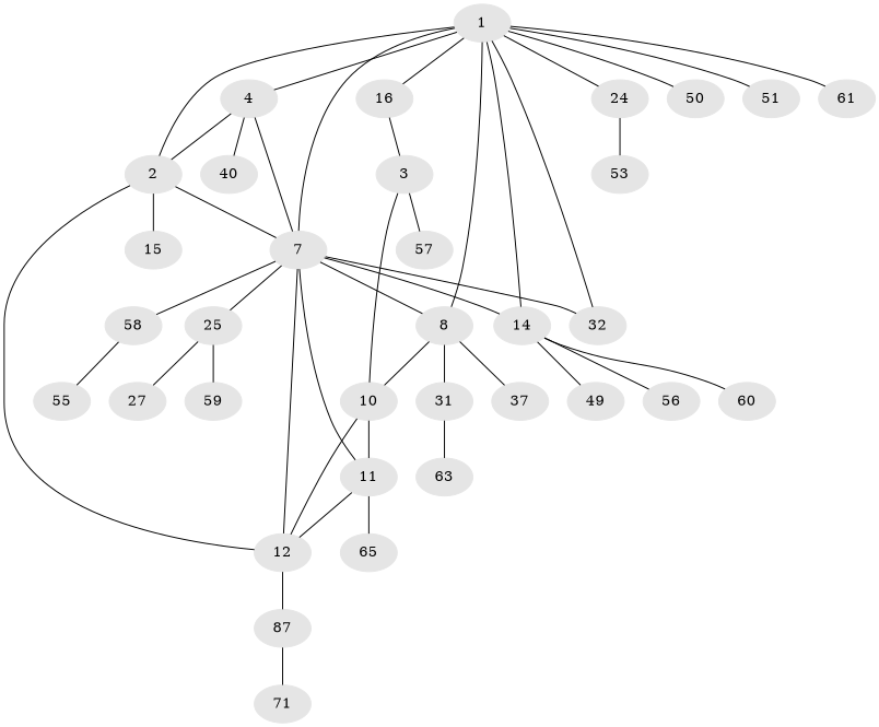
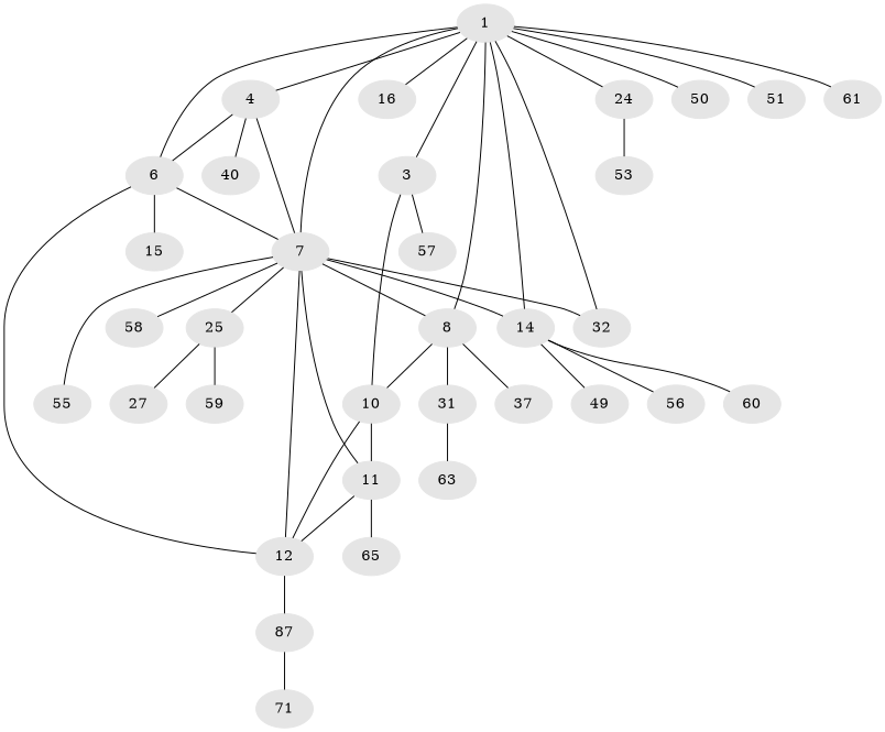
  graph {
    node [color=gray90 style=filled]
    1 [super="+13+2+5+23"]
    3 [super="+34+19"]
    4 [super="+35+54"]
-   6 [label=2]
+   6
    7 [super="+9+15"]
    8
    14 [super="+39"]
    16
    24 [super="+64"]
    32 [super="+73"]
    50
    51
    61
    10 [super="+52+22+44+67+41"]
    57 [super="+68"]
    40 [super="+69+43"]
    12 [super="+18+20"]
    n18 [label=15]
    11 [super="+36"]
    25 [super="+26"]
    55
    58
    31 [super="+48"]
    37 [super="+47"]
    49
    56
    60
    53
    n29 [label=87]
    65
    27 [super="+38"]
    59
    63
    71
-   16 -- 3 [weight=2]
+   1 -- 3 [weight=2]
    1 -- 4
    1 -- 6
    1 -- 7
    1 -- 8 [weight=2]
    1 -- 14
    1 -- 16
    1 -- 24
    1 -- 32
    1 -- 50
    1 -- 51
    1 -- 61
    3 -- 10
    3 -- 57
    4 -- 6
    4 -- 7
    4 -- 40
    6 -- 7
    6 -- 12
    6 -- n18
    7 -- 8 [weight=2]
    7 -- 14
    7 -- 32
    7 -- 12
    7 -- 11
    7 -- 25
-   58 -- 55
+   7 -- 55
    7 -- 58
    8 -- 10
    8 -- 31
    8 -- 37
    14 -- 49
    14 -- 56
    14 -- 60
    24 -- 53
    10 -- 12
    10 -- 11
    12 -- n29
    11 -- 12
    11 -- 65
    25 -- 27
    25 -- 59
    31 -- 63
    n29 -- 71
  }
